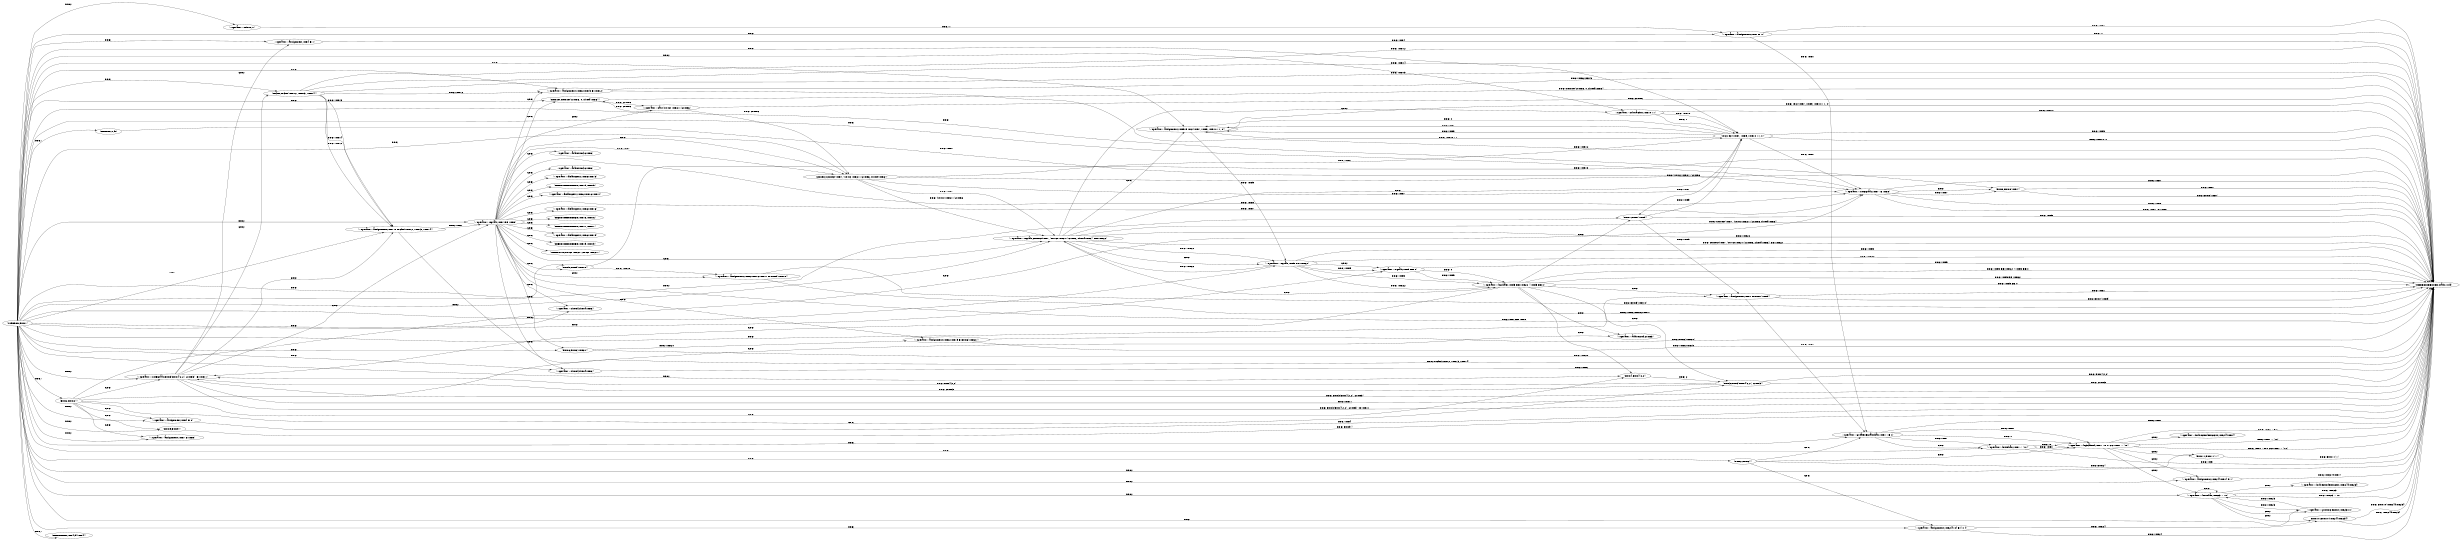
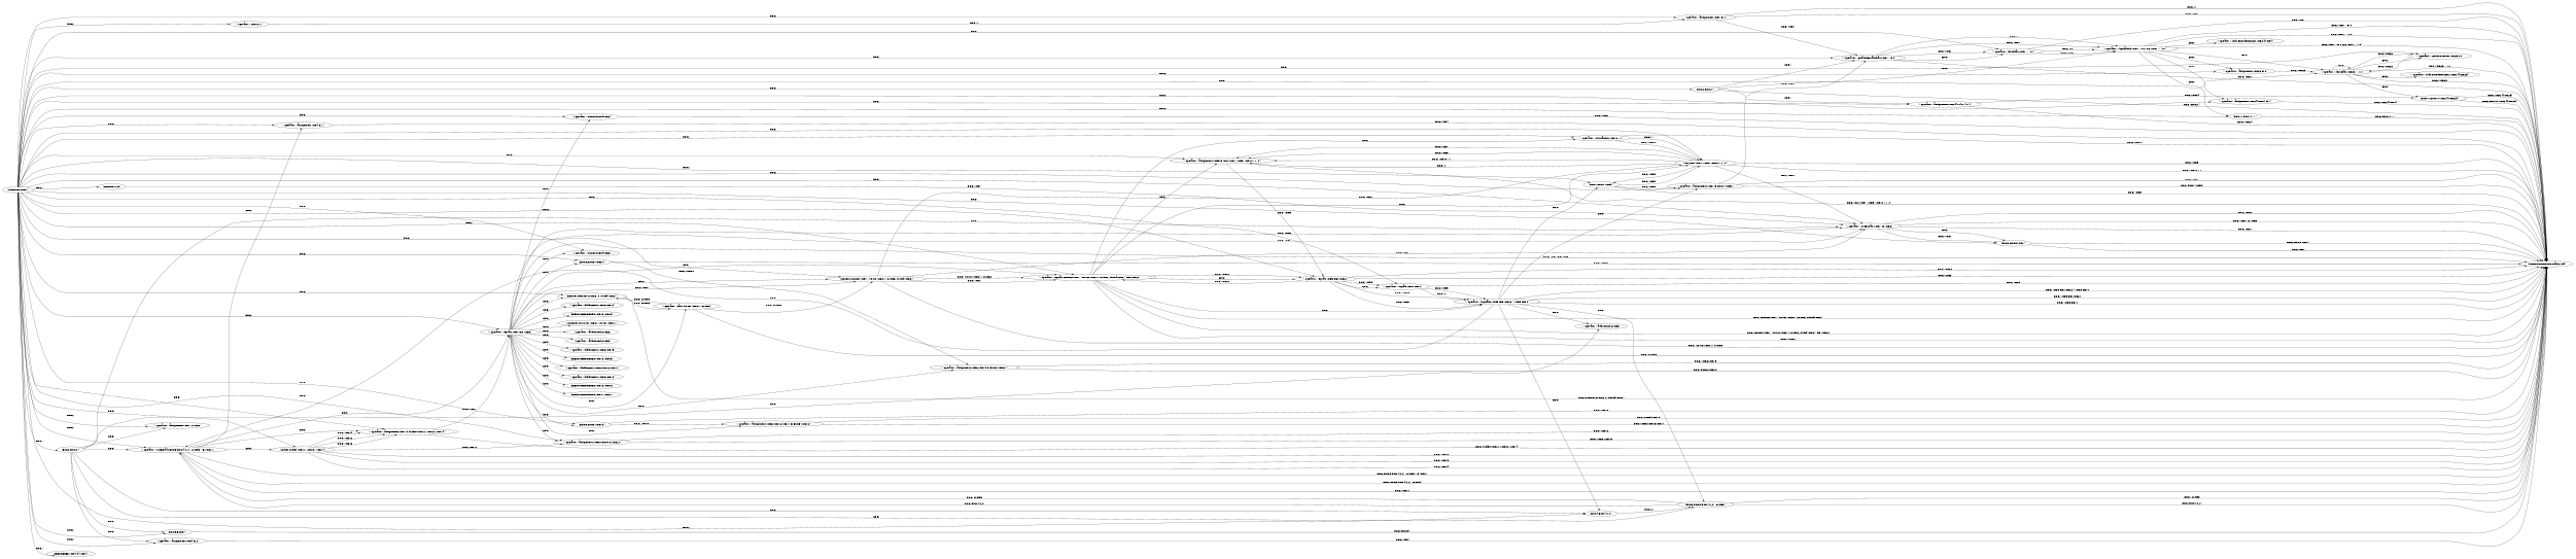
  digraph {
    rankdir=LR
    n1 [label="(METHOD,FUN1)"]
    n2 [label="(<operator>.assignment,VAR1 = -1)"]
    n3 [label="(<operator>.minus,-1)"]
    n4 [label="(FUN2,FUN2())"]
    n5 [label="(<operator>.assignment,VAR4 = 0)"]
    n6 [label="(<operator>.assignment,VAR7 = VAR8)"]
    n7 [label="(<operator>.notEquals,FUN3(FUN4(2,2), &VAR3) != VAR11)"]
    n8 [label="(FUN4,FUN4(2,2))"]
    n9 [label="(<operator>.assignment,VAR4 = 1)"]
    n10 [label="(<operator>.assignment,VAR7 = socket(VAR12, VAR13, VAR14))"]
    n11 [label="(socket,socket(VAR12, VAR13, VAR14))"]
    n12 [label="(<operator>.equals,VAR7 == VAR8)"]
    n13 [label="(memset,memset(&VAR6, 0, sizeof(VAR6)))"]
    n14 [label="(<operator>.sizeOf,sizeof(VAR6))"]
    n15 [label="(<operator>.assignment,VAR6.VAR15 = VAR12)"]
    n16 [label="(FUN5,FUN5(VAR18))"]
    n17 [label="(FUN6,FUN6(VAR20))"]
    n18 [label="(<operator>.equals,connect(VAR7, (struct VAR21*)&VAR6, sizeof(VAR6)) == VAR22)"]
    n19 [label="(connect,connect(VAR7, (struct VAR21*)&VAR6, sizeof(VAR6)))"]
    n20 [label="(<operator>.sizeOf,sizeof(VAR6))"]
    n21 [label="(<operator>.assignment,VAR5 = recv(VAR7, VAR9, VAR10 - 1, 0))"]
    n22 [label="(recv,recv(VAR7, VAR9, VAR10 - 1, 0))"]
    n23 [label="(<operator>.subtraction,VAR10 - 1)"]
    n24 [label="(<operator>.equals,VAR5 == VAR22)"]
    n25 [label="(<operator>.equals,VAR5 == 0)"]
    n26 [label="(<operator>.assignment,VAR1 = FUN7(VAR9))"]
    n27 [label="(FUN7,FUN7(VAR9))"]
    n28 [label="(LITERAL,0,do)"]
    n29 [label="(<operator>.notEquals,VAR7 != VAR8)"]
    n30 [label="(FUN8,FUN8(VAR7))"]
    n31 [label="(IDENTIFIER,VAR4,if (VAR4))"]
    n32 [label="(FUN9,FUN9())"]
    n33 [label="(FUN2,FUN2())"]
    n34 [label="(<operator>.assignment,VAR24[10] = { 0 })"]
    n35 [label="(<operator>.greaterEqualsThan,VAR1 >= 0)"]
    n36 [label="(<operator>.lessThan,VAR1 < (10))"]
    n37 [label="(<operator>.assignment,VAR24[VAR1] = 1)"]
+   n38 [label="(<operator>.assignment,VAR23 = 0)"]
    n39 [label="(<operator>.lessThan,VAR23 < 10)"]
    n40 [label="(<operator>.postIncrement,VAR23++)"]
    n41 [label="(FUN11,FUN11(\"\"))"]
    n42 [label="(METHOD_RETURN,static void)"]
    n43 [label="(FUN3,FUN3(FUN4(2,2), &VAR3))"]
    n44 [label="(<operator>.addressOf,&VAR3)"]
    n45 [label="(<operator>.assignment,VAR6.VAR16.VAR17 = FUN5(VAR18))"]
    n46 [label="(<operator>.assignment,VAR6.VAR19 = FUN6(VAR20))"]
    n47 [label="(<operator>.cast,(struct VAR21*)&VAR6)"]
    n48 [label="(<operator>.addressOf,&VAR6)"]
    n49 [label="(<operator>.fieldAccess,VAR6.VAR15)"]
    n50 [label="(FIELD_IDENTIFIER,VAR15,VAR15)"]
    n51 [label="(<operator>.fieldAccess,VAR6.VAR16.VAR17)"]
    n52 [label="(<operator>.fieldAccess,VAR6.VAR16)"]
    n53 [label="(FIELD_IDENTIFIER,VAR16,VAR16)"]
    n54 [label="(FIELD_IDENTIFIER,VAR17,VAR17)"]
    n55 [label="(<operator>.fieldAccess,VAR6.VAR19)"]
    n56 [label="(FIELD_IDENTIFIER,VAR19,VAR19)"]
    n57 [label="(UNKNOWN,struct VAR21*,struct VAR21*)"]
    n58 [label="(<operator>.addressOf,&VAR6)"]
    n59 [label="(<operator>.logicalOr,VAR5 == VAR22 || VAR5 == 0)"]
    n60 [label="(<operator>.logicalAnd,VAR1 >= 0 && VAR1 < (10))"]
    n61 [label="(FUN10,FUN10(VAR24[VAR23]))"]
    n62 [label="(<operator>.indirectIndexAccess,VAR24[VAR23])"]
    n63 [label="(<operator>.indirectIndexAccess,VAR24[VAR1])"]
    n1 -> n2 [label="DDG: "]
    n1 -> n3 [label="DDG: "]
    n1 -> n4 [label="DDG: "]
    n1 -> n5 [label="DDG: "]
    n1 -> n6 [label="DDG: "]
    n1 -> n7 [label="DDG: "]
    n1 -> n8 [label="DDG: "]
    n1 -> n9 [label="DDG: "]
-   n1 -> n10 [label="VAR: "]
+   n1 -> n10 [label="DDG: "]
    n1 -> n11 [label="DDG: "]
    n1 -> n12 [label="DDG: "]
    n1 -> n13 [label="DDG: "]
    n1 -> n14 [label="DDG: "]
    n1 -> n15 [label="DDG: "]
    n1 -> n16 [label="DDG: "]
    n1 -> n17 [label="DDG: "]
    n1 -> n18 [label="DDG: "]
    n1 -> n19 [label="DDG: "]
    n1 -> n20 [label="DDG: "]
    n1 -> n21 [label="DDG: "]
    n1 -> n22 [label="DDG: "]
    n1 -> n23 [label="DDG: "]
    n1 -> n24 [label="DDG: "]
    n1 -> n25 [label="DDG: "]
    n1 -> n26 [label="DDG: "]
    n1 -> n27 [label="DDG: "]
    n1 -> n28 [label="DDG: "]
    n1 -> n29 [label="DDG: "]
    n1 -> n30 [label="DDG: "]
    n1 -> n31 [label="DDG: "]
    n1 -> n32 [label="DDG: "]
    n1 -> n33 [label="DDG: "]
    n1 -> n34 [label="DDG: "]
    n1 -> n35 [label="DDG: "]
    n1 -> n36 [label="DDG: "]
    n1 -> n37 [label="DDG: "]
+   n1 -> n38 [label="DDG: "]
    n1 -> n39 [label="DDG: "]
    n1 -> n40 [label="DDG: "]
    n1 -> n41 [label="DDG: "]
    n2 -> n35 [label="DDG: VAR1"]
    n2 -> n42 [label="DDG: VAR1"]
    n2 -> n42 [label="DDG: -1"]
    n3 -> n2 [label="DDG: 1"]
    n4 -> n5 [label="CDG: "]
    n4 -> n6 [label="CDG: "]
    n4 -> n7 [label="CDG: "]
    n4 -> n8 [label="CDG: "]
    n4 -> n29 [label="CDG: "]
    n4 -> n32 [label="CDG: "]
    n4 -> n43 [label="CDG: "]
    n4 -> n44 [label="CDG: "]
    n5 -> n42 [label="DDG: VAR4"]
    n7 -> n9 [label="CDG: "]
    n7 -> n10 [label="CDG: "]
    n7 -> n11 [label="CDG: "]
    n7 -> n12 [label="CDG: "]
    n7 -> n42 [label="DDG: FUN3(FUN4(2,2), &VAR3)"]
    n7 -> n42 [label="DDG: VAR11"]
    n7 -> n42 [label="DDG: FUN3(FUN4(2,2), &VAR3) != VAR11"]
    n8 -> n43 [label="DDG: 2"]
    n9 -> n42 [label="DDG: VAR4"]
    n10 -> n12 [label="DDG: VAR7"]
    n10 -> n42 [label="DDG: socket(VAR12, VAR13, VAR14)"]
    n11 -> n10 [label="DDG: VAR12"]
    n11 -> n10 [label="DDG: VAR13"]
    n11 -> n10 [label="DDG: VAR14"]
    n11 -> n15 [label="DDG: VAR12"]
    n11 -> n42 [label="DDG: VAR12"]
    n11 -> n42 [label="DDG: VAR14"]
    n11 -> n42 [label="DDG: VAR13"]
    n12 -> n13 [label="CDG: "]
    n12 -> n14 [label="CDG: "]
    n12 -> n15 [label="CDG: "]
    n12 -> n16 [label="CDG: "]
    n12 -> n17 [label="CDG: "]
    n12 -> n18 [label="CDG: "]
    n12 -> n19 [label="DDG: VAR7"]
    n12 -> n19 [label="CDG: "]
    n12 -> n20 [label="CDG: "]
    n12 -> n29 [label="DDG: VAR7"]
    n12 -> n29 [label="DDG: VAR8"]
    n12 -> n42 [label="DDG: VAR7 == VAR8"]
    n12 -> n45 [label="CDG: "]
    n12 -> n46 [label="CDG: "]
    n12 -> n47 [label="CDG: "]
    n12 -> n48 [label="CDG: "]
    n12 -> n49 [label="CDG: "]
    n12 -> n50 [label="CDG: "]
    n12 -> n51 [label="CDG: "]
    n12 -> n52 [label="CDG: "]
    n12 -> n53 [label="CDG: "]
    n12 -> n54 [label="CDG: "]
    n12 -> n55 [label="CDG: "]
    n12 -> n56 [label="CDG: "]
    n12 -> n57 [label="CDG: "]
    n12 -> n58 [label="CDG: "]
    n13 -> n42 [label="DDG: memset(&VAR6, 0, sizeof(VAR6))"]
    n13 -> n47 [label="DDG: &VAR6"]
    n15 -> n42 [label="DDG: VAR12"]
    n15 -> n42 [label="DDG: VAR6.VAR15"]
    n16 -> n42 [label="DDG: VAR18"]
    n16 -> n45 [label="DDG: VAR18"]
    n17 -> n42 [label="DDG: VAR20"]
    n17 -> n46 [label="DDG: VAR20"]
    n18 -> n21 [label="CDG: "]
    n18 -> n22 [label="CDG: "]
    n18 -> n23 [label="CDG: "]
    n18 -> n24 [label="DDG: VAR22"]
    n18 -> n24 [label="CDG: "]
    n18 -> n42 [label="DDG: connect(VAR7, (struct VAR21*)&VAR6, sizeof(VAR6))"]
    n18 -> n42 [label="DDG: VAR22"]
    n18 -> n42 [label="DDG: connect(VAR7, (struct VAR21*)&VAR6, sizeof(VAR6)) == VAR22"]
    n18 -> n59 [label="CDG: "]
    n19 -> n18 [label="DDG: VAR7"]
    n19 -> n18 [label="DDG: (struct VAR21*)&VAR6"]
    n19 -> n22 [label="DDG: VAR7"]
    n19 -> n29 [label="DDG: VAR7"]
    n19 -> n42 [label="DDG: (struct VAR21*)&VAR6"]
    n20 -> n42 [label="DDG: VAR6"]
    n21 -> n24 [label="DDG: VAR5"]
    n21 -> n42 [label="DDG: recv(VAR7, VAR9, VAR10 - 1, 0)"]
    n22 -> n21 [label="DDG: VAR7"]
    n22 -> n21 [label="DDG: VAR9"]
    n22 -> n21 [label="DDG: VAR10 - 1"]
    n22 -> n21 [label="DDG: 0"]
-   n22 -> n27 [label="DDG: VAR1"]
+   n22 -> n27 [label="DDG: VAR9"]
    n22 -> n29 [label="DDG: VAR7"]
    n22 -> n42 [label="DDG: VAR10 - 1"]
    n22 -> n42 [label="DDG: VAR9"]
    n23 -> n22 [label="DDG: VAR10"]
    n23 -> n22 [label="DDG: 1"]
    n23 -> n42 [label="DDG: VAR10"]
    n24 -> n18 [label="DDG: VAR22"]
    n24 -> n25 [label="DDG: VAR5"]
    n24 -> n25 [label="CDG: "]
    n24 -> n42 [label="DDG: VAR5"]
    n24 -> n42 [label="DDG: VAR22"]
    n24 -> n59 [label="DDG: VAR5"]
    n24 -> n59 [label="DDG: VAR22"]
    n25 -> n42 [label="DDG: VAR5"]
    n25 -> n59 [label="DDG: VAR5"]
    n25 -> n59 [label="DDG: 0"]
    n26 -> n35 [label="DDG: VAR1"]
    n26 -> n42 [label="DDG: VAR1"]
    n26 -> n42 [label="DDG: FUN7(VAR9)"]
    n27 -> n22 [label="DDG: VAR9"]
    n27 -> n26 [label="DDG: VAR9"]
    n27 -> n42 [label="DDG: VAR9"]
    n28 -> n29 [label="DDG: VAR7"]
    n29 -> n30 [label="DDG: VAR7"]
    n29 -> n30 [label="CDG: "]
    n29 -> n42 [label="DDG: VAR8"]
    n29 -> n42 [label="DDG: VAR7 != VAR8"]
    n29 -> n42 [label="DDG: VAR7"]
    n30 -> n42 [label="DDG: VAR7"]
    n30 -> n42 [label="DDG: FUN8(VAR7)"]
    n32 -> n42 [label="DDG: FUN9()"]
    n33 -> n34 [label="CDG: "]
    n33 -> n35 [label="CDG: "]
    n33 -> n42 [label="DDG: FUN2()"]
    n33 -> n60 [label="CDG: "]
    n34 -> n42 [label="DDG: VAR24"]
    n34 -> n61 [label="DDG: VAR24"]
    n35 -> n36 [label="DDG: VAR1"]
    n35 -> n36 [label="CDG: "]
    n35 -> n42 [label="DDG: VAR1"]
    n35 -> n60 [label="DDG: VAR1"]
    n35 -> n60 [label="DDG: 0"]
    n36 -> n42 [label="DDG: VAR1"]
    n36 -> n60 [label="DDG: VAR1"]
    n36 -> n60 [label="DDG: 10"]
    n37 -> n42 [label="DDG: VAR24[VAR1]"]
+   n38 -> n39 [label="DDG: VAR23"]
    n39 -> n39 [label="CDG: "]
    n39 -> n40 [label="DDG: VAR23"]
    n39 -> n40 [label="CDG: "]
    n39 -> n42 [label="DDG: VAR23"]
    n39 -> n42 [label="DDG: VAR23 < 10"]
    n39 -> n61 [label="CDG: "]
    n39 -> n62 [label="CDG: "]
    n40 -> n39 [label="DDG: VAR23"]
    n41 -> n42 [label="DDG: FUN11(\"\")"]
    n43 -> n7 [label="DDG: FUN4(2,2)"]
    n43 -> n7 [label="DDG: &VAR3"]
    n43 -> n42 [label="DDG: FUN4(2,2)"]
    n43 -> n42 [label="DDG: &VAR3"]
    n45 -> n42 [label="DDG: FUN5(VAR18)"]
    n45 -> n42 [label="DDG: VAR6.VAR16.VAR17"]
    n46 -> n42 [label="DDG: VAR6.VAR19"]
    n46 -> n42 [label="DDG: FUN6(VAR20)"]
    n47 -> n13 [label="DDG: &VAR6"]
    n47 -> n19 [label="DDG: &VAR6"]
    n47 -> n42 [label="DDG: &VAR6"]
    n59 -> n7 [label="CDG: "]
    n59 -> n8 [label="CDG: "]
    n59 -> n26 [label="CDG: "]
    n59 -> n27 [label="CDG: "]
    n59 -> n42 [label="DDG: VAR5 == VAR22 || VAR5 == 0"]
    n59 -> n42 [label="DDG: VAR5 == VAR22"]
    n59 -> n42 [label="DDG: VAR5 == 0"]
    n59 -> n43 [label="CDG: "]
    n59 -> n44 [label="CDG: "]
    n60 -> n37 [label="CDG: "]
+   n60 -> n38 [label="CDG: "]
    n60 -> n39 [label="CDG: "]
    n60 -> n41 [label="CDG: "]
    n60 -> n42 [label="DDG: VAR1 < (10)"]
    n60 -> n42 [label="DDG: VAR1 >= 0 && VAR1 < (10)"]
    n60 -> n42 [label="DDG: VAR1 >= 0"]
    n60 -> n63 [label="CDG: "]
    n61 -> n42 [label="DDG: VAR24[VAR23]"]
    n61 -> n42 [label="DDG: FUN10(VAR24[VAR23])"]
  }
